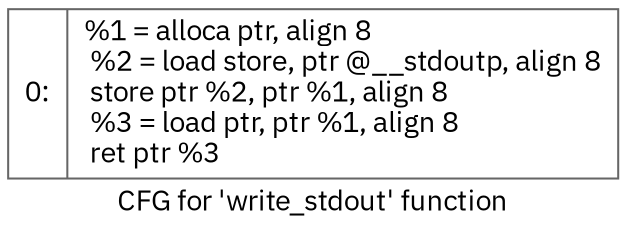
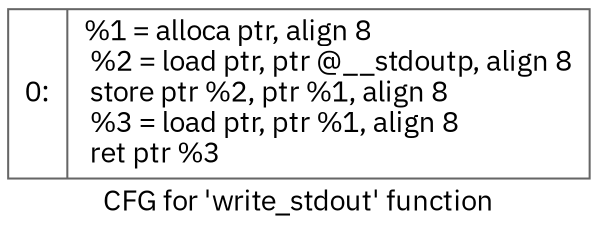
  digraph {
    label="CFG for 'write_stdout' function"
    rankdir=LR
    fontname="IBM Plex Sans"
-   n1 [color=gray40 fillcolor=white fontname="IBM Plex Sans" label="{0:\l|  %1 = alloca ptr, align 8\l  %2 = load store, ptr @__stdoutp, align 8\l  store ptr %2, ptr %1, align 8\l  %3 = load ptr, ptr %1, align 8\l  ret ptr %3\l}" shape=record style=filled]
+   n1 [color=gray40 fillcolor=white fontname="IBM Plex Sans" label="{0:\l|  %1 = alloca ptr, align 8\l  %2 = load ptr, ptr @__stdoutp, align 8\l  store ptr %2, ptr %1, align 8\l  %3 = load ptr, ptr %1, align 8\l  ret ptr %3\l}" shape=record style=filled]
  }
